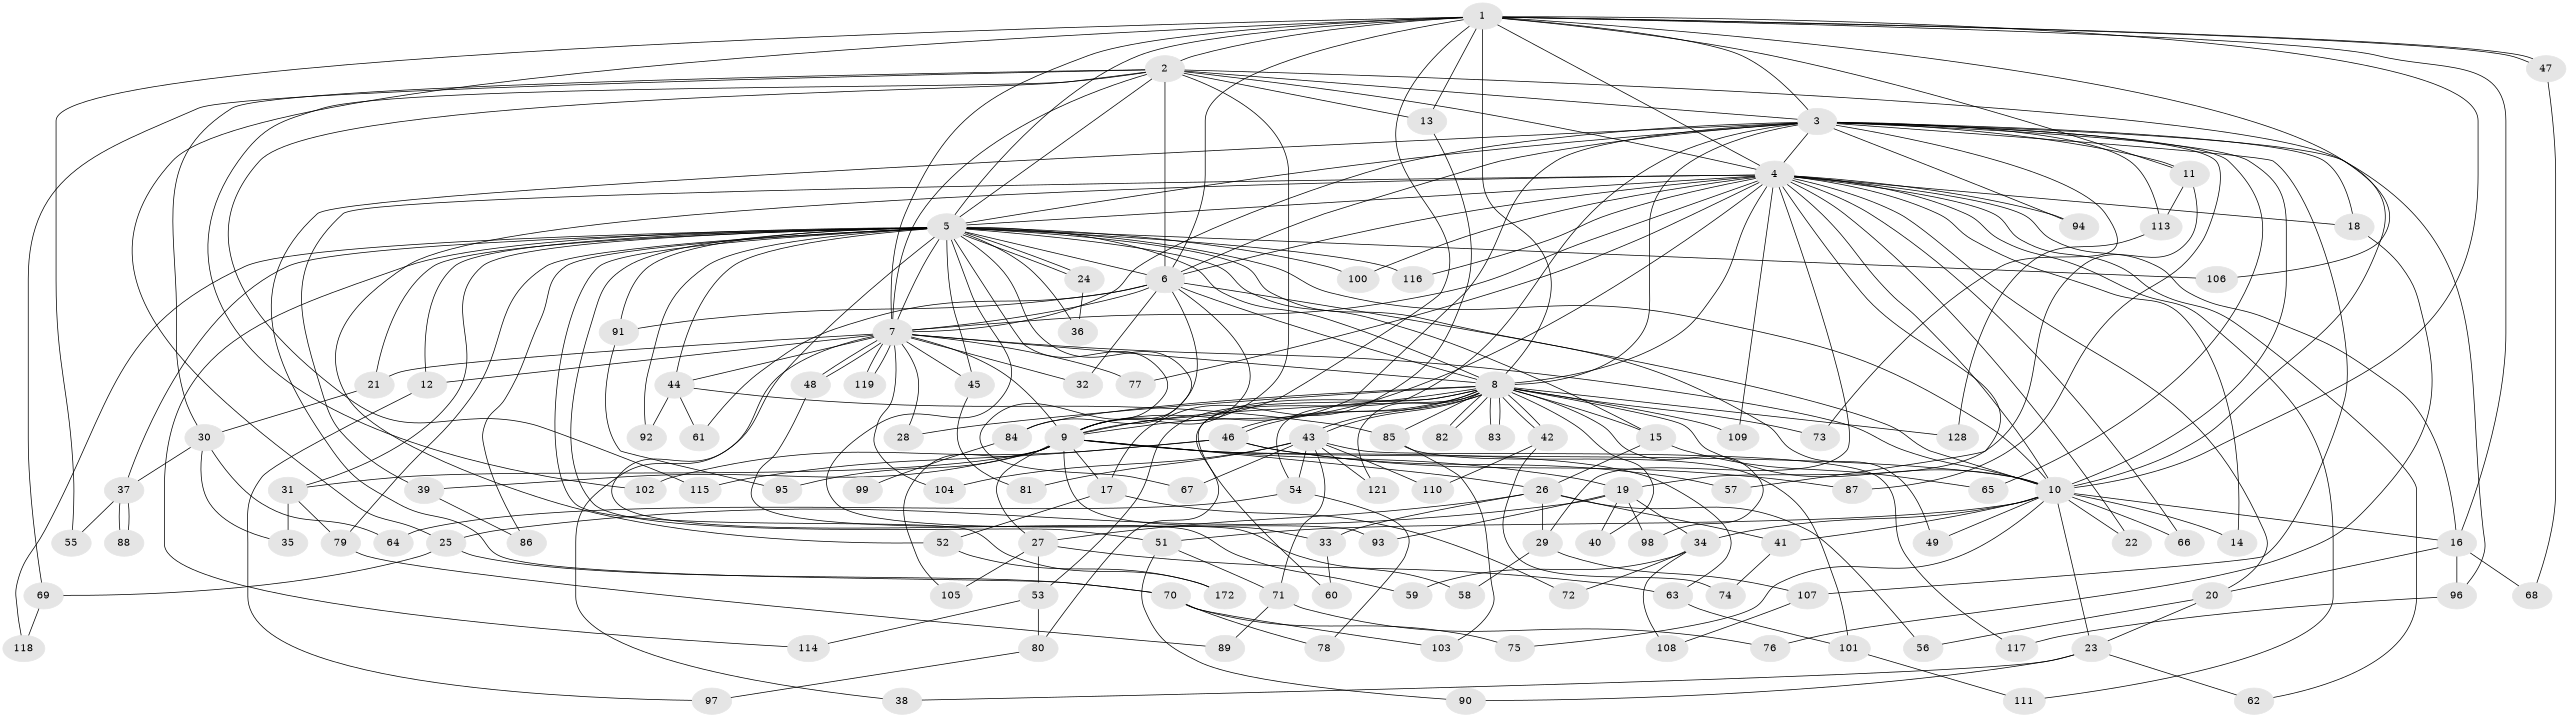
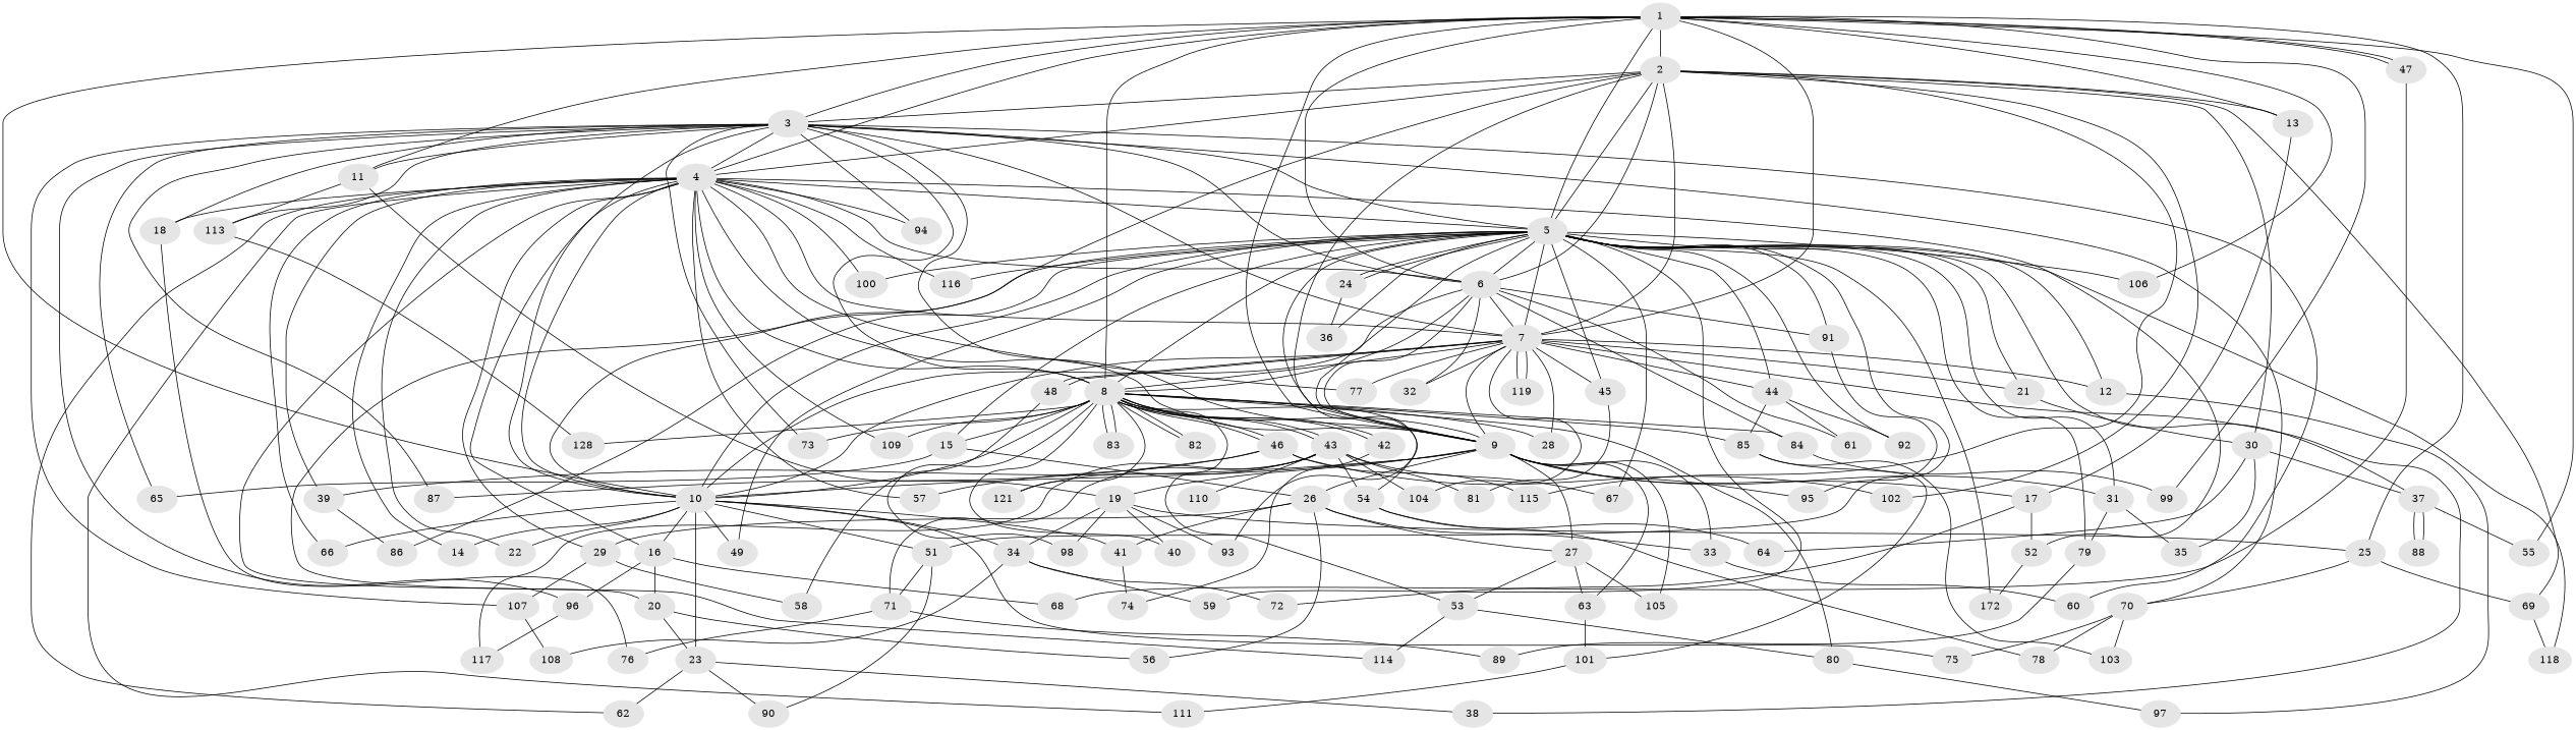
  graph {
    node [color=gray90 style=filled]
    1
    2
    3
    4
    5
    6
    7
    8
    9
    10
    11
    13
    25
    47
    55
    99
    106
    30
    69
    102
    115
    18
    60
    65
    70
    73
    87
    94
    96
    107
    113
    14
    16
    20
    22
    29
    39
    52
    57
    62
    66
    77
    100
    109
    111
    116
    12
    15
    21
    24
    31
    36
    37
    44
    45
    49
    51
    59
    67
    79
    86
    91
    92
    93
    n65 [label=172]
    114
    118
    32
    61
    84
    28
    38
    48
    104
    119
    40
    42
    43
    46
    53
    54
    80
    82
    83
    85
    98
    n87 [label=128]
    121
    17
    19
    26
    27
    33
    63
    95
    105
    23
    34
    41
    75
    68
    35
    64
    76
    78
    103
    117
    108
    56
    58
    97
    88
    81
    90
    71
    89
    74
    110
    101
    72
    1 -- 2
    1 -- 3
    1 -- 4
    1 -- 5
    1 -- 6
    1 -- 7
    1 -- 8
    1 -- 9
    1 -- 10
    1 -- 11
    1 -- 13
    1 -- 25
    1 -- 47
    1 -- 47
    1 -- 55
-   1 -- 16
+   1 -- 99
    1 -- 106
    2 -- 3
    2 -- 4
    2 -- 5
    2 -- 6
    2 -- 7
    2 -- 9
    2 -- 10
    2 -- 13
    2 -- 30
    2 -- 69
    2 -- 102
    2 -- 115
    3 -- 4
    3 -- 5
    3 -- 6
    3 -- 7
    3 -- 8
    3 -- 9
    3 -- 10
    3 -- 11
    3 -- 18
    3 -- 60
    3 -- 65
    3 -- 70
    3 -- 73
    3 -- 87
    3 -- 94
    3 -- 96
    3 -- 107
    3 -- 113
    4 -- 5
    4 -- 6
    4 -- 7
    4 -- 8
    4 -- 9
    4 -- 10
    4 -- 18
    4 -- 94
    4 -- 14
    4 -- 16
    4 -- 20
    4 -- 22
    4 -- 29
    4 -- 39
    4 -- 52
    4 -- 57
    4 -- 62
    4 -- 66
    4 -- 77
    4 -- 100
    4 -- 109
    4 -- 111
    4 -- 116
    5 -- 6
    5 -- 7
    5 -- 8
    5 -- 9
    5 -- 10
    5 -- 106
    5 -- 100
    5 -- 116
    5 -- 12
    5 -- 15
    5 -- 21
    5 -- 24
    5 -- 24
    5 -- 31
    5 -- 36
    5 -- 37
    5 -- 44
    5 -- 45
    5 -- 49
    5 -- 51
    5 -- 59
    5 -- 67
    5 -- 79
    5 -- 86
    5 -- 91
    5 -- 92
    5 -- 93
    5 -- n65
    5 -- 114
    5 -- 118
    6 -- 7
    6 -- 8
    6 -- 9
    6 -- 10
    6 -- 91
    6 -- 32
    6 -- 61
    6 -- 84
    7 -- 8
    7 -- 9
    7 -- 10
    7 -- 77
    7 -- 12
    7 -- 21
    7 -- 44
    7 -- 45
    7 -- 32
    7 -- 28
    7 -- 38
    7 -- 48
    7 -- 48
    7 -- 104
    7 -- 119
    7 -- 119
    8 -- 9
    8 -- 10
    8 -- 73
    8 -- 109
    8 -- 15
    8 -- 84
    8 -- 28
    8 -- 40
    8 -- 42
    8 -- 42
    8 -- 43
    8 -- 43
    8 -- 46
    8 -- 46
    8 -- 53
    8 -- 54
    8 -- 80
    8 -- 82
    8 -- 82
    8 -- 83
    8 -- 83
    8 -- 85
    8 -- 98
    8 -- n87
    8 -- 121
    9 -- 10
    9 -- 39
    9 -- 31
    9 -- 17
    9 -- 19
    9 -- 26
    9 -- 27
    9 -- 33
    9 -- 63
    9 -- 95
    9 -- 105
    10 -- 14
    10 -- 16
    10 -- 22
    10 -- 66
    10 -- 49
    10 -- 51
    10 -- 23
    10 -- 34
    10 -- 41
    10 -- 75
    11 -- 113
    11 -- 19
    13 -- 17
    25 -- 69
    25 -- 70
    47 -- 68
    30 -- 37
    30 -- 35
    30 -- 64
    69 -- 118
    18 -- 76
    70 -- 75
    70 -- 78
    70 -- 103
    96 -- 117
    107 -- 108
    113 -- n87
    16 -- 96
    16 -- 20
    16 -- 68
    20 -- 23
    20 -- 56
    29 -- 107
    29 -- 58
    39 -- 86
    52 -- n65
    12 -- 97
    15 -- 65
    15 -- 26
    21 -- 30
    24 -- 36
    31 -- 79
    31 -- 35
    37 -- 55
    37 -- 88
    37 -- 88
    44 -- 92
    44 -- 61
    44 -- 85
    45 -- 81
    51 -- 90
    51 -- 71
    79 -- 89
    91 -- 95
    84 -- 99
    48 -- 58
    42 -- 74
-   42 -- 110
    43 -- 67
    43 -- 104
    43 -- 54
    43 -- 121
    43 -- 117
    43 -- 81
    43 -- 71
    43 -- 110
    46 -- 102
    46 -- 115
    46 -- 87
    46 -- 57
    53 -- 114
    53 -- 80
    54 -- 64
    54 -- 78
    80 -- 97
    85 -- 103
    85 -- 101
    17 -- 52
    17 -- 72
    19 -- 25
    19 -- 93
    19 -- 40
    19 -- 98
    19 -- 34
    26 -- 29
    26 -- 27
    26 -- 33
    26 -- 41
    26 -- 56
    27 -- 53
    27 -- 63
    27 -- 105
    33 -- 60
    63 -- 101
    23 -- 62
    23 -- 38
    23 -- 90
    34 -- 59
    34 -- 108
    34 -- 72
    41 -- 74
    71 -- 76
    71 -- 89
    101 -- 111
  }
